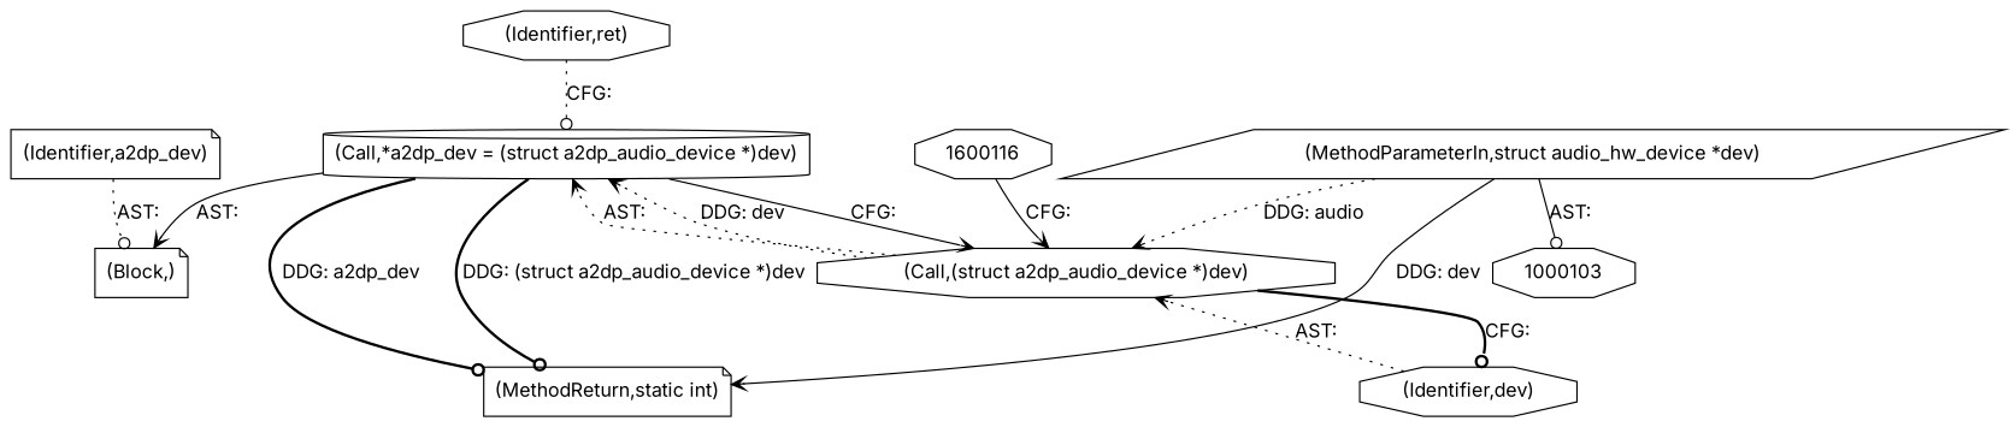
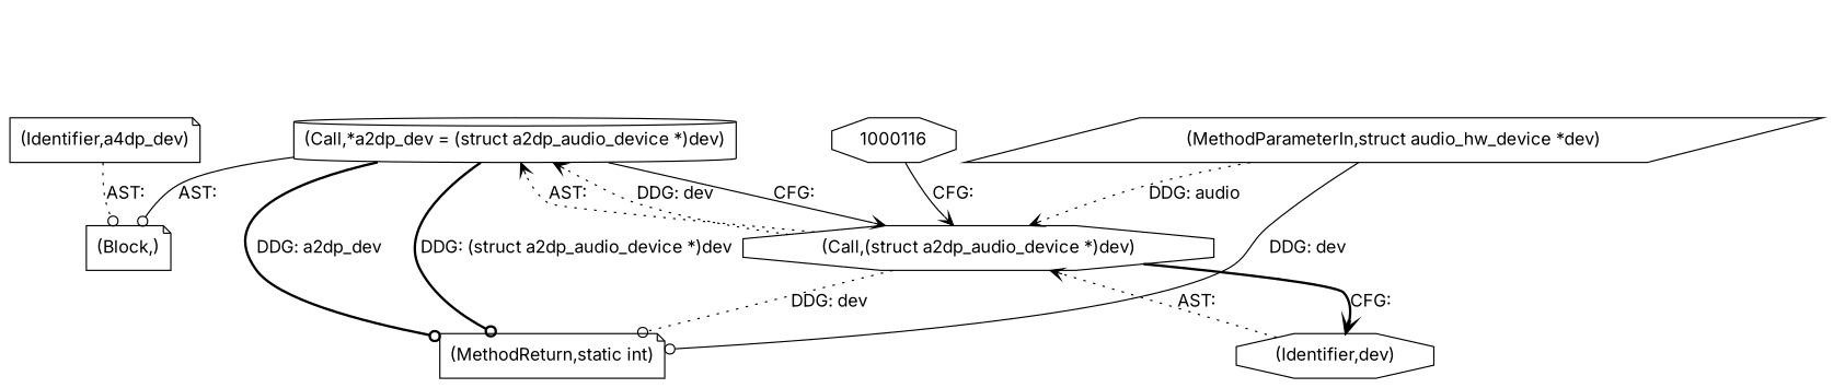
  digraph {
    fontname=Inter
    node [fontname=Inter shape=octagon]
    edge [arrowhead=odot fontname=Inter style=dotted]
    n1 [label="(Call,*a2dp_dev = (struct a2dp_audio_device *)dev)" shape=cylinder]
    n2 [label="(Call,(struct a2dp_audio_device *)dev)"]
    n3 [label="(Block,)" shape=note]
    n4 [label="(MethodReturn,static int)" shape=note]
    n5 [label="(Identifier,dev)"]
    n6 [label="(MethodParameterIn,struct audio_hw_device *dev)" shape=parallelogram]
-   1000103
-   n8 [label="(Identifier,a2dp_dev)" shape=note]
-   n9 [label="(Identifier,ret)"]
-   1000116 [label=1600116]
+   n8 [label="(Identifier,a4dp_dev)" shape=note]
+   1000116
    n1 -> n2 [arrowhead=vee label="CFG: " style=solid]
-   n1 -> n3 [arrowhead=vee label="AST: " style=solid]
+   n1 -> n3 [label="AST: " style=solid]
    n1 -> n4 [label="DDG: a2dp_dev" style=bold]
    n1 -> n4 [label="DDG: (struct a2dp_audio_device *)dev" style=bold]
    n2 -> n1 [arrowhead=vee label="AST: "]
    n2 -> n1 [arrowhead=vee label="DDG: dev"]
-   n2 -> n5 [label="CFG: " style=bold]
+   n2 -> n4 [label="DDG: dev"]
+   n2 -> n5 [arrowhead=vee label="CFG: " style=bold]
    n5 -> n2 [arrowhead=vee label="AST: "]
    n6 -> n2 [arrowhead=vee label="DDG: audio"]
-   n6 -> n4 [arrowhead=vee label="DDG: dev" style=solid]
-   n6 -> 1000103 [label="AST: " style=solid]
+   n6 -> n4 [label="DDG: dev" style=solid]
    n8 -> n3 [label="AST: "]
-   n9 -> n1 [label="CFG: "]
    1000116 -> n2 [arrowhead=vee label="CFG: " style=solid]
  }
